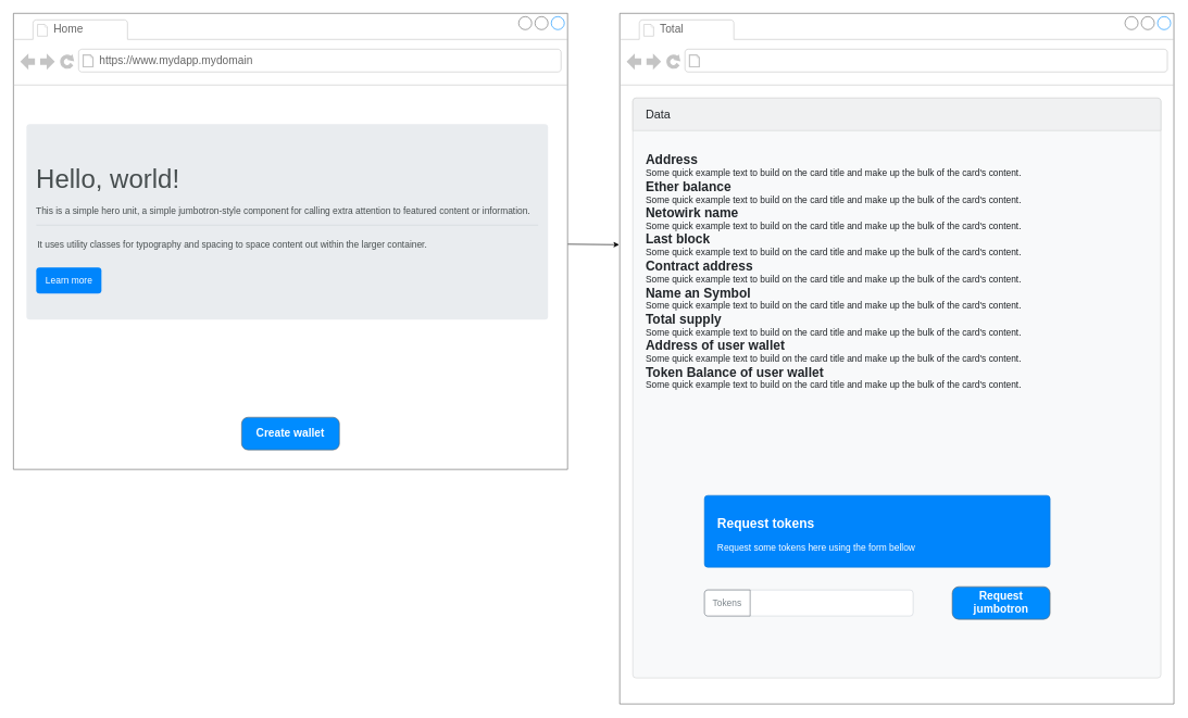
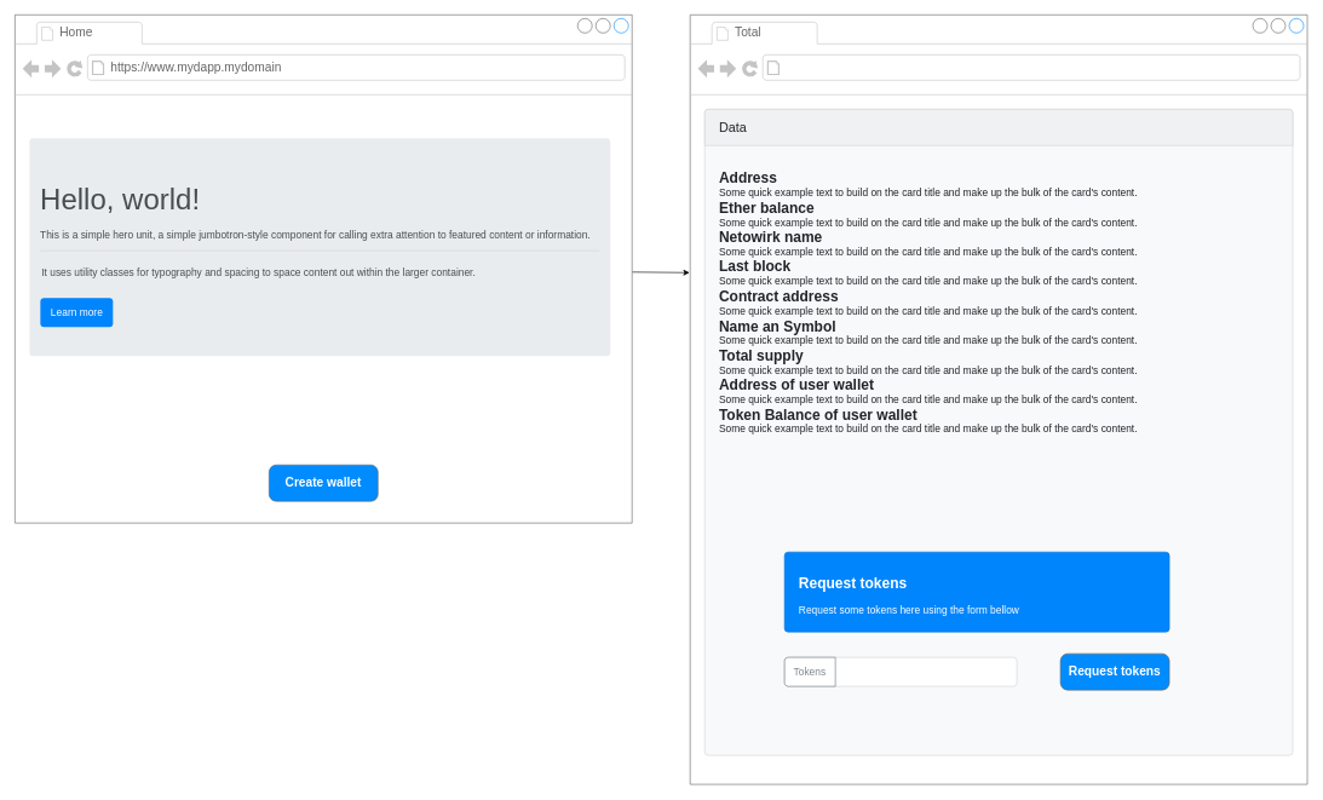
  <mxCell id="0" />
  <mxCell id="1" parent="0" />
  <mxCell id="2" value="" style="edgeStyle=none;html=1;entryX=-0.001;entryY=0.335;entryDx=0;entryDy=0;entryPerimeter=0;" edge="1" parent="1" source="3" target="10"><mxGeometry relative="1" as="geometry" /></mxCell>
  <mxCell id="3" value="" style="strokeWidth=1;shadow=0;dashed=0;align=center;html=1;shape=mxgraph.mockup.containers.browserWindow;rSize=0;strokeColor=#666666;strokeColor2=#008cff;strokeColor3=#c4c4c4;mainText=,;recursiveResize=0;" vertex="1" parent="1"><mxGeometry x="20" y="20" width="850" height="700" as="geometry" /></mxCell>
  <mxCell id="4" value="Home" style="strokeWidth=1;shadow=0;dashed=0;align=center;html=1;shape=mxgraph.mockup.containers.anchor;fontSize=17;fontColor=#666666;align=left;" vertex="1" parent="3"><mxGeometry x="60" y="12" width="110" height="26" as="geometry" /></mxCell>
  <mxCell id="5" value="https://www.mydapp.mydomain" style="strokeWidth=1;shadow=0;dashed=0;align=center;html=1;shape=mxgraph.mockup.containers.anchor;rSize=0;fontSize=17;fontColor=#666666;align=left;" vertex="1" parent="3"><mxGeometry x="130" y="60" width="250" height="26" as="geometry" /></mxCell>
  <mxCell id="6" value="Create wallet" style="strokeWidth=1;shadow=0;dashed=0;align=center;html=1;shape=mxgraph.mockup.buttons.button;strokeColor=#666666;fontColor=#ffffff;mainText=;buttonStyle=round;fontSize=17;fontStyle=1;fillColor=#008cff;whiteSpace=wrap;" vertex="1" parent="3"><mxGeometry x="350" y="620" width="150" height="50" as="geometry" /></mxCell>
  <mxCell id="7" value="&lt;font style=&quot;font-size: 40px&quot;&gt;Hello, world!&lt;/font&gt;&lt;br&gt;&lt;br&gt;This is a simple hero unit, a simple jumbotron-style component for calling extra attention to featured content or information." style="html=1;shadow=0;dashed=0;shape=mxgraph.bootstrap.rrect;rSize=5;strokeColor=none;html=1;whiteSpace=wrap;fillColor=#E9ECEF;fontColor=#474E4F;align=left;spacing=15;fontSize=14;verticalAlign=top;spacingTop=40;" vertex="1" parent="1"><mxGeometry x="40" y="190" width="800" height="300" as="geometry" /></mxCell>
  <mxCell id="8" value="It uses utility classes for typography and spacing to space content out within the larger container." style="shape=line;html=1;shadow=0;dashed=0;strokeColor=#CED4DA;gradientColor=inherit;fontColor=inherit;fillColor=#E9ECEF;rSize=5;perimeter=none;whiteSpace=wrap;resizeHeight=1;fontSize=14;align=left;spacing=2;labelPosition=center;verticalLabelPosition=bottom;verticalAlign=top;spacingTop=10;" vertex="1" parent="7"><mxGeometry width="770" height="10" relative="1" as="geometry"><mxPoint x="15" y="150" as="offset" /></mxGeometry></mxCell>
  <mxCell id="9" value="Learn more" style="html=1;shadow=0;dashed=0;shape=mxgraph.bootstrap.rrect;rSize=5;fillColor=#0085FC;strokeColor=none;align=center;spacing=15;fontSize=14;fontColor=#ffffff;" vertex="1" parent="7"><mxGeometry y="1" width="100" height="40" relative="1" as="geometry"><mxPoint x="15" y="-80" as="offset" /></mxGeometry></mxCell>
  <mxCell id="10" value="" style="strokeWidth=1;shadow=0;dashed=0;align=center;html=1;shape=mxgraph.mockup.containers.browserWindow;rSize=0;strokeColor=#666666;strokeColor2=#008cff;strokeColor3=#c4c4c4;mainText=,;recursiveResize=0;" vertex="1" parent="1"><mxGeometry x="950" y="20" width="850" height="1060" as="geometry" /></mxCell>
  <mxCell id="11" value="Total" style="strokeWidth=1;shadow=0;dashed=0;align=center;html=1;shape=mxgraph.mockup.containers.anchor;fontSize=17;fontColor=#666666;align=left;" vertex="1" parent="10"><mxGeometry x="60" y="12" width="110" height="26" as="geometry" /></mxCell>
  <mxCell id="12" value="&lt;span style=&quot;font-size: 20px&quot;&gt;&lt;b&gt;Address&lt;/b&gt;&lt;/span&gt;&lt;br style=&quot;font-size: 14px&quot;&gt;Some quick example text to build on the card title and make up the bulk of the card's content.&lt;br&gt;&lt;b&gt;&lt;font style=&quot;font-size: 20px&quot;&gt;Ether balance&lt;/font&gt;&lt;/b&gt;&lt;br&gt;Some quick example text to build on the card title and make up the bulk of the card's content.&lt;br&gt;&lt;span style=&quot;font-size: 20px&quot;&gt;&lt;b&gt;Netowirk name&lt;/b&gt;&lt;/span&gt;&lt;br&gt;Some quick example text to build on the card title and make up the bulk of the card's content.&lt;br&gt;&lt;span style=&quot;font-size: 20px&quot;&gt;&lt;b&gt;Last block&lt;/b&gt;&lt;/span&gt;&lt;br&gt;Some quick example text to build on the card title and make up the bulk of the card's content.&lt;br&gt;&lt;span style=&quot;font-size: 20px&quot;&gt;&lt;b&gt;Contract address&lt;/b&gt;&lt;/span&gt;&lt;br&gt;Some quick example text to build on the card title and make up the bulk of the card's content.&lt;br&gt;&lt;span style=&quot;font-size: 20px&quot;&gt;&lt;b&gt;Name an Symbol&lt;br&gt;&lt;/b&gt;&lt;/span&gt;Some quick example text to build on the card title and make up the bulk of the card's content.&lt;br&gt;&lt;span style=&quot;font-size: 20px&quot;&gt;&lt;b&gt;Total supply&lt;br&gt;&lt;/b&gt;&lt;/span&gt;Some quick example text to build on the card title and make up the bulk of the card's content.&lt;br&gt;&lt;span style=&quot;font-size: 20px&quot;&gt;&lt;b&gt;Address of user wallet&lt;/b&gt;&lt;/span&gt;&lt;br&gt;Some quick example text to build on the card title and make up the bulk of the card's content.&lt;br&gt;&lt;b style=&quot;font-size: 20px&quot;&gt;Token Balance of user wallet&lt;/b&gt;&lt;br&gt;Some quick example text to build on the card title and make up the bulk of the card's content.&lt;br&gt;&lt;br&gt;&lt;br&gt;&lt;br&gt;&lt;br&gt;&lt;br&gt;&lt;br&gt;&lt;br&gt;&lt;br&gt;&lt;br&gt;&lt;br&gt;&lt;br&gt;&lt;br&gt;&lt;br&gt;&lt;br&gt;&lt;br&gt;&lt;br&gt;&lt;br&gt;&lt;br&gt;&lt;br&gt;&lt;br&gt;&lt;br&gt;&lt;br&gt;&lt;br&gt;&lt;br&gt;&lt;br&gt;" style="html=1;shadow=0;dashed=0;shape=mxgraph.bootstrap.rrect;rSize=5;strokeColor=#D2D3D4;html=1;whiteSpace=wrap;fillColor=#F8F9FA;fontColor=#212529;verticalAlign=bottom;align=left;spacing=20;spacingBottom=0;fontSize=14;" vertex="1" parent="10"><mxGeometry x="20" y="130" width="810" height="890" as="geometry" /></mxCell>
  <mxCell id="13" value="Data" style="html=1;shadow=0;dashed=0;shape=mxgraph.bootstrap.topButton;rSize=5;perimeter=none;whiteSpace=wrap;fillColor=#F0F1F2;strokeColor=#D2D3D4;fontColor=#212529;resizeWidth=1;fontSize=18;align=left;spacing=20;" vertex="1" parent="12"><mxGeometry width="810" height="50" relative="1" as="geometry" /></mxCell>
  <mxCell id="14" value="" style="html=1;shadow=0;dashed=0;shape=mxgraph.bootstrap.rrect;rSize=5;strokeColor=#CED4DA;html=1;whiteSpace=wrap;fillColor=#FFFFFF;fontColor=#7D868C;align=left;spacing=15;spacingLeft=40;fontSize=14;" vertex="1" parent="12"><mxGeometry x="110" y="755" width="320" height="40" as="geometry" /></mxCell>
  <mxCell id="15" value="Tokens" style="html=1;shadow=0;dashed=0;shape=mxgraph.bootstrap.leftButton;strokeColor=#6C757D;gradientColor=inherit;fontColor=inherit;fillColor=inherit;rSize=5;perimeter=none;whiteSpace=wrap;resizeHeight=1;fontSize=14;" vertex="1" parent="14"><mxGeometry width="70" height="40" relative="1" as="geometry" /></mxCell>
- <mxCell id="16" value="Request jumbotron" style="strokeWidth=1;shadow=0;dashed=0;align=center;html=1;shape=mxgraph.mockup.buttons.button;strokeColor=#666666;fontColor=#ffffff;mainText=;buttonStyle=round;fontSize=17;fontStyle=1;fillColor=#008cff;whiteSpace=wrap;" vertex="1" parent="12"><mxGeometry x="490" y="750" width="150" height="50" as="geometry" /></mxCell>
+ <mxCell id="16" value="Request tokens" style="strokeWidth=1;shadow=0;dashed=0;align=center;html=1;shape=mxgraph.mockup.buttons.button;strokeColor=#666666;fontColor=#ffffff;mainText=;buttonStyle=round;fontSize=17;fontStyle=1;fillColor=#008cff;whiteSpace=wrap;" vertex="1" parent="12"><mxGeometry x="490" y="750" width="150" height="50" as="geometry" /></mxCell>
  <mxCell id="17" value="&lt;b&gt;&lt;font style=&quot;font-size: 20px&quot;&gt;Request tokens&lt;/font&gt;&lt;/b&gt;&lt;br style=&quot;font-size: 14px&quot;&gt;&lt;br style=&quot;font-size: 14px&quot;&gt;Request some tokens here using the form bellow" style="html=1;shadow=0;dashed=0;shape=mxgraph.bootstrap.rrect;rSize=5;strokeColor=#0071D5;html=1;whiteSpace=wrap;fillColor=#0085FC;fontColor=#ffffff;verticalAlign=bottom;align=left;spacing=20;spacingBottom=0;fontSize=14;" vertex="1" parent="12"><mxGeometry x="110" y="610" width="530" height="110" as="geometry" /></mxCell>
